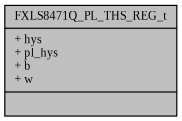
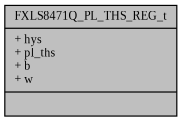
  digraph {
    fontname="Liberation Serif"
-   n1 [color=black fillcolor=grey75 fontcolor=black fontname="Liberation Serif" fontsize=10 height=0.2 label="{FXLS8471Q_PL_THS_REG_t\n|+ hys\l+ pl_hys\l+ b\l+ w\l|}" shape=record style=filled width=0.4]
+   n1 [color=black fillcolor=grey75 fontcolor=black fontname="Liberation Serif" fontsize=10 height=0.2 label="{FXLS8471Q_PL_THS_REG_t\n|+ hys\l+ pl_ths\l+ b\l+ w\l|}" shape=record style=filled width=0.4]
  }
